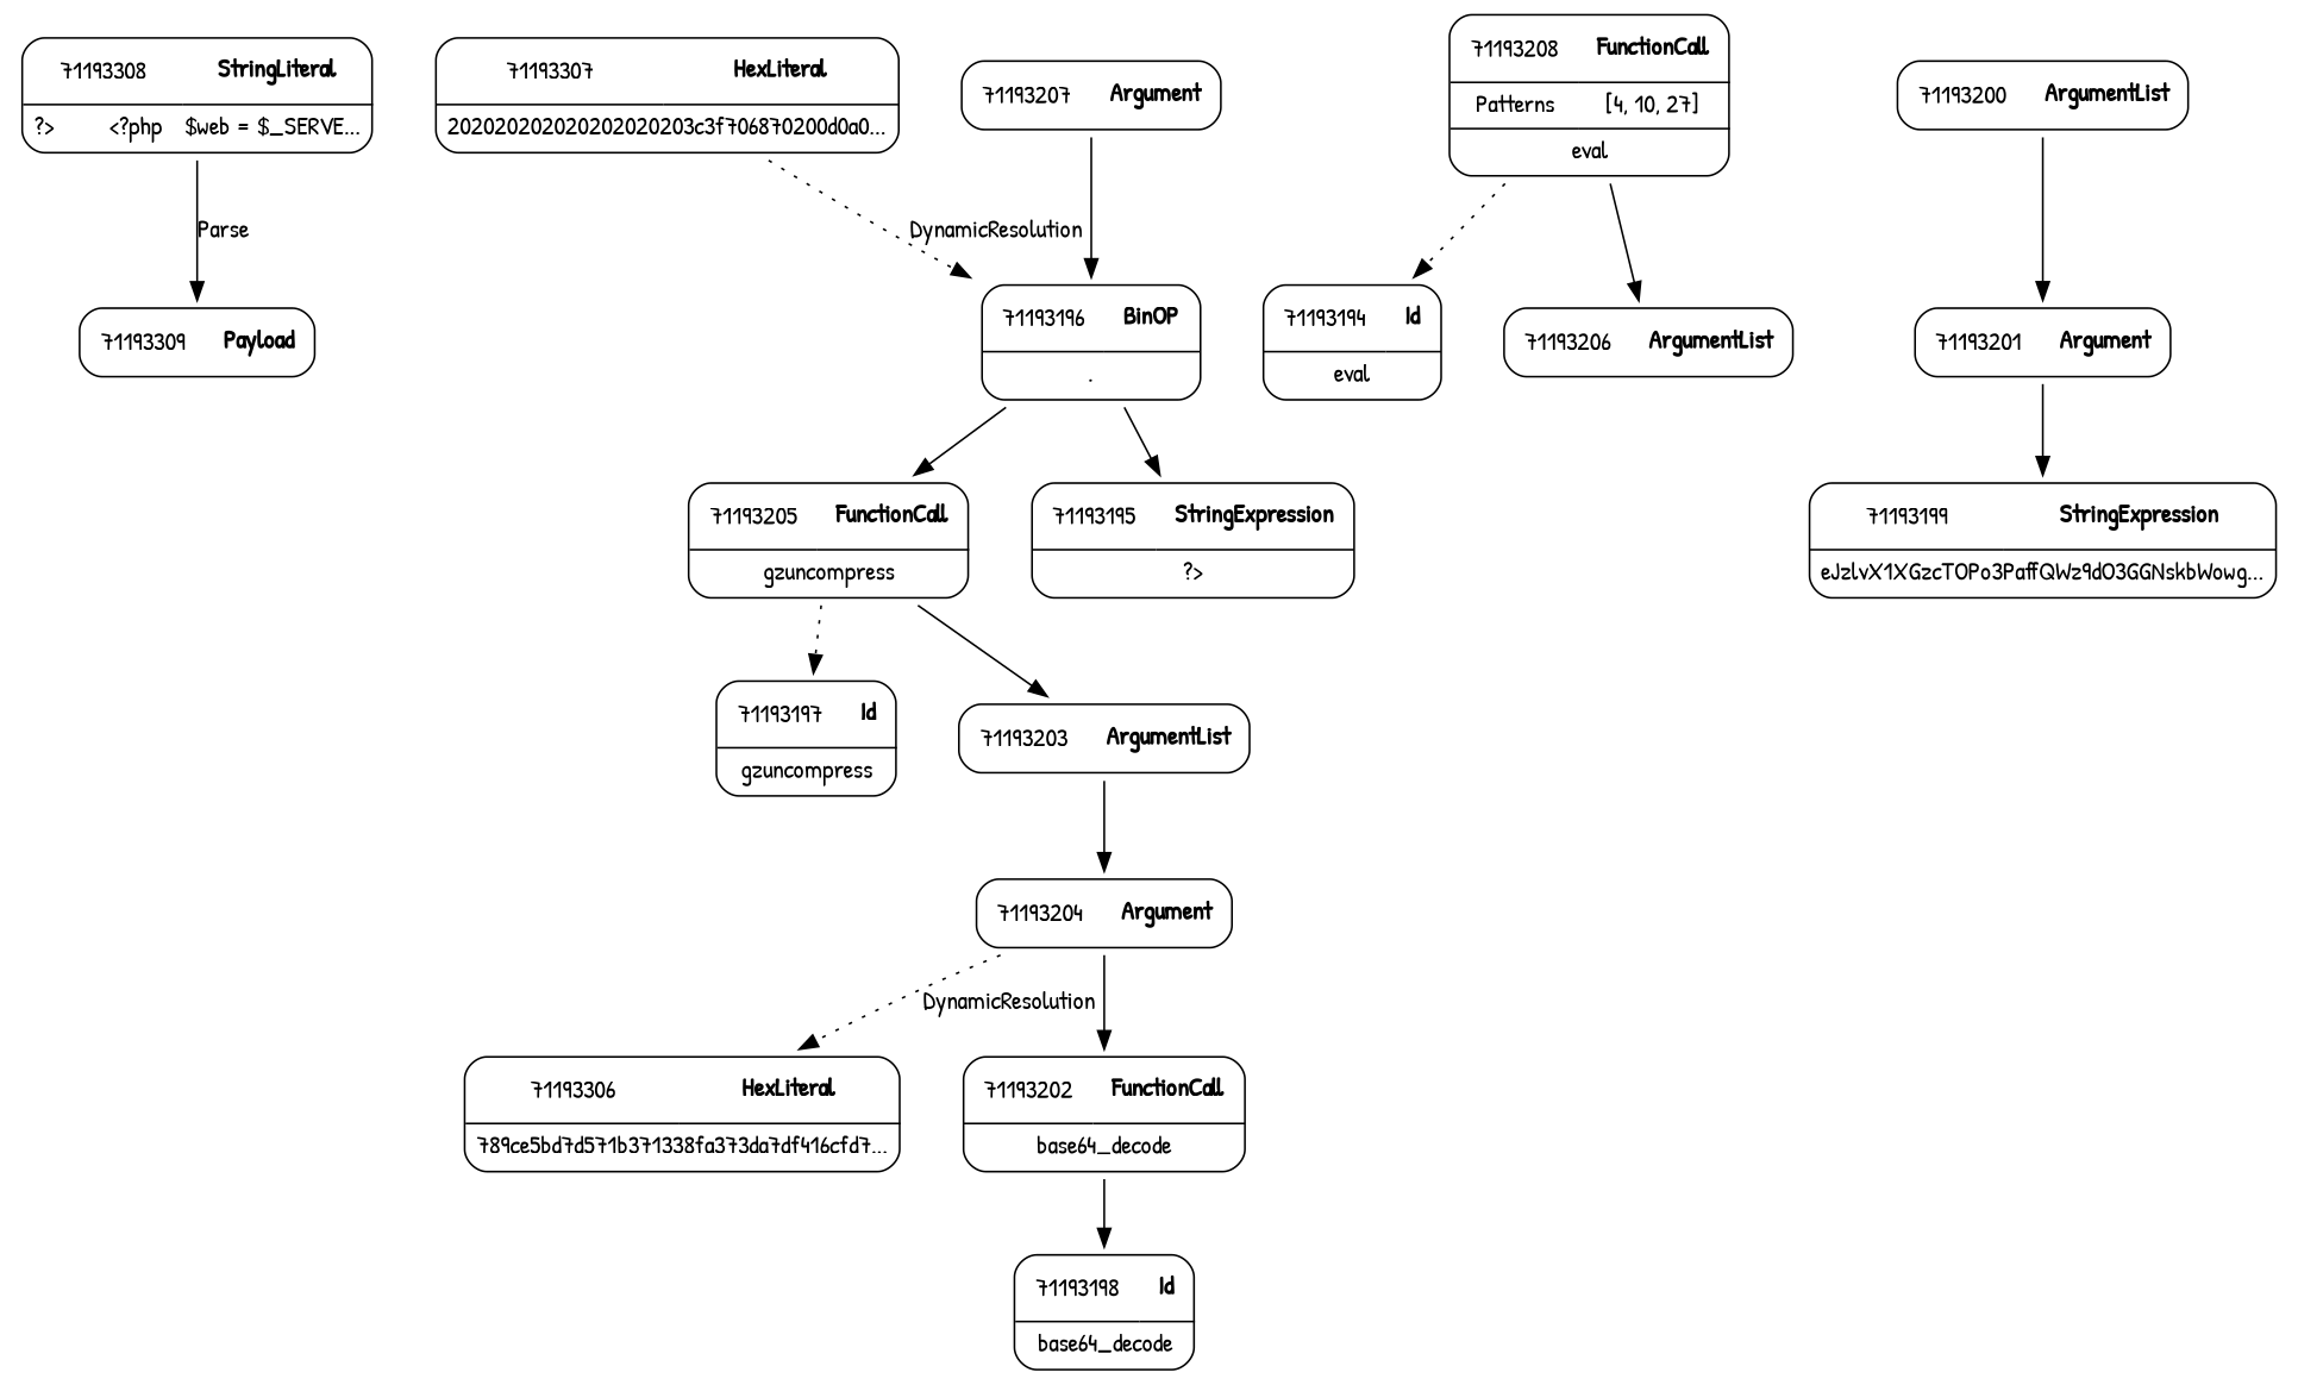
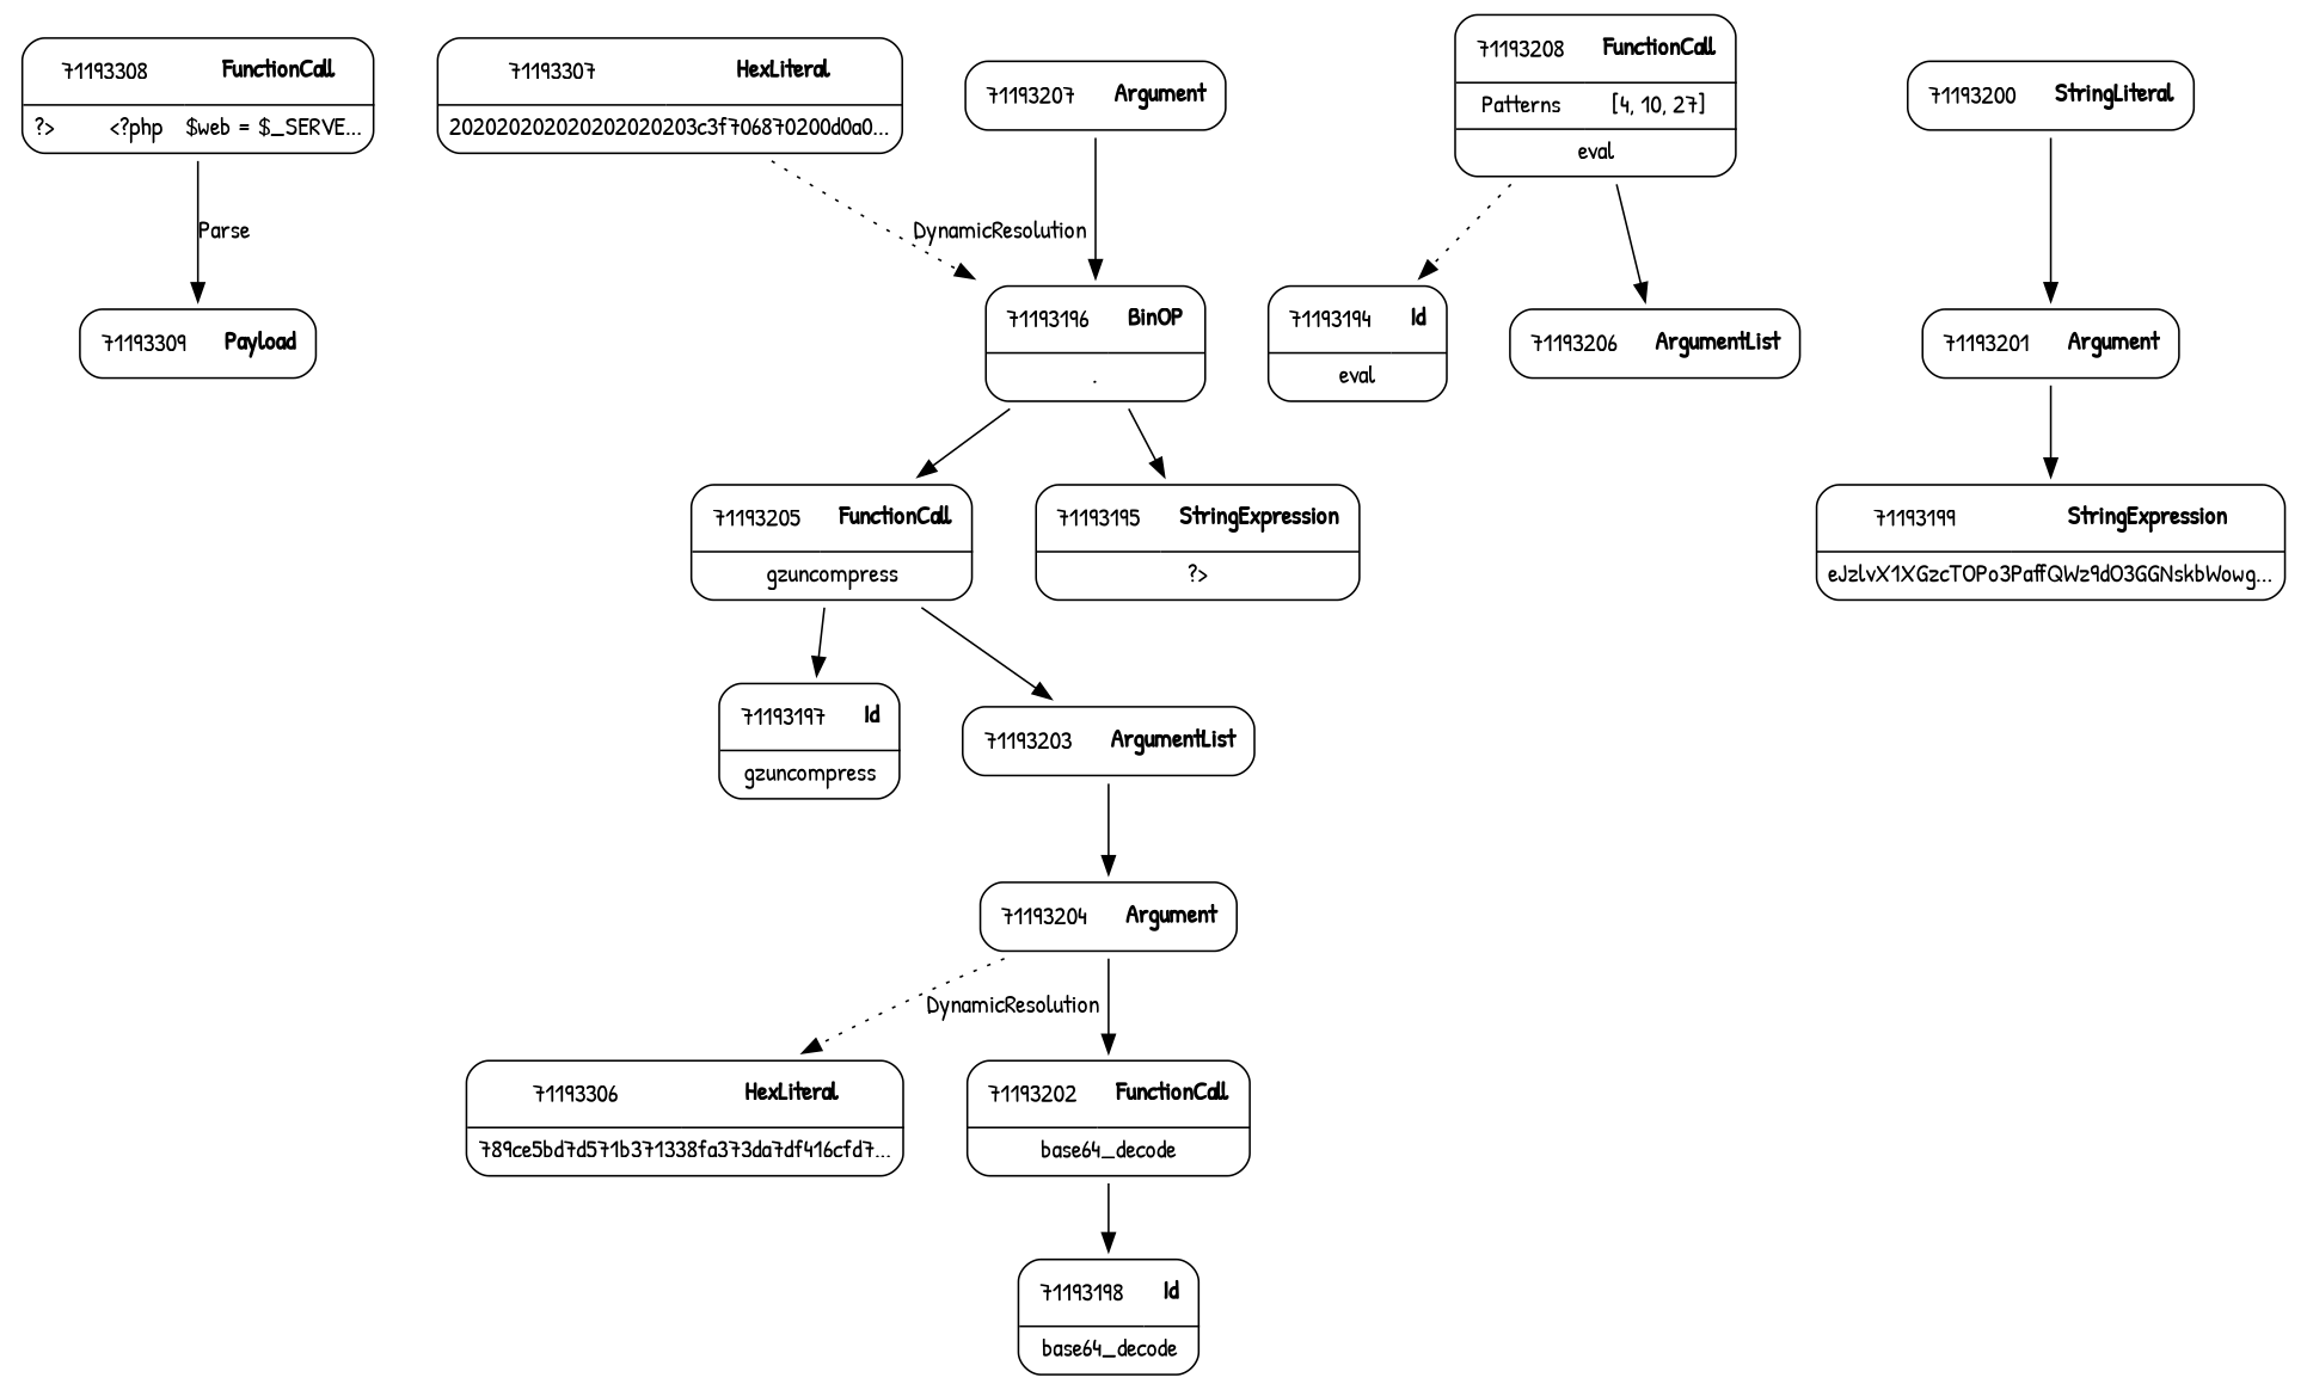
  digraph {
    fontname="Patrick Hand"
    node [fontname="Patrick Hand" shape=none]
    edge [fontname="Patrick Hand" weight=2]
-   n1 [label=<<TABLE border='1' cellspacing='0' cellpadding='10' style='rounded' ><TR><TD border='0'>71193308</TD><TD border='0'><B>StringLiteral</B></TD></TR><HR/><TR><TD border='0' cellpadding='5' colspan='2'>?&gt;          &lt;?php    $web = $_SERVE...</TD></TR></TABLE>>]
+   n1 [label=<<TABLE border='1' cellspacing='0' cellpadding='10' style='rounded' ><TR><TD border='0'>71193308</TD><TD border='0'><B>FunctionCall</B></TD></TR><HR/><TR><TD border='0' cellpadding='5' colspan='2'>?&gt;          &lt;?php    $web = $_SERVE...</TD></TR></TABLE>>]
    n2 [label=<<TABLE border='1' cellspacing='0' cellpadding='10' style='rounded' ><TR><TD border='0'>71193309</TD><TD border='0'><B>Payload</B></TD></TR></TABLE>>]
    n3 [label=<<TABLE border='1' cellspacing='0' cellpadding='10' style='rounded' ><TR><TD border='0'>71193306</TD><TD border='0'><B>HexLiteral</B></TD></TR><HR/><TR><TD border='0' cellpadding='5' colspan='2'>789ce5bd7d571b371338fa373da7df416cfd7...</TD></TR></TABLE>>]
    n4 [label=<<TABLE border='1' cellspacing='0' cellpadding='10' style='rounded' ><TR><TD border='0'>71193307</TD><TD border='0'><B>HexLiteral</B></TD></TR><HR/><TR><TD border='0' cellpadding='5' colspan='2'>202020202020202020203c3f706870200d0a0...</TD></TR></TABLE>>]
    n5 [label=<<TABLE border='1' cellspacing='0' cellpadding='10' style='rounded' ><TR><TD border='0'>71193196</TD><TD border='0'><B>BinOP</B></TD></TR><HR/><TR><TD border='0' cellpadding='5' colspan='2'>.</TD></TR></TABLE>>]
    n6 [label=<<TABLE border='1' cellspacing='0' cellpadding='10' style='rounded' ><TR><TD border='0'>71193208</TD><TD border='0'><B>FunctionCall</B></TD></TR><HR/><TR><TD border='0' cellpadding='5'>Patterns</TD><TD border='0' cellpadding='5'>[4, 10, 27]</TD></TR><HR/><TR><TD border='0' cellpadding='5' colspan='2'>eval</TD></TR></TABLE>>]
    n7 [label=<<TABLE border='1' cellspacing='0' cellpadding='10' style='rounded' ><TR><TD border='0'>71193194</TD><TD border='0'><B>Id</B></TD></TR><HR/><TR><TD border='0' cellpadding='5' colspan='2'>eval</TD></TR></TABLE>>]
    n8 [label=<<TABLE border='1' cellspacing='0' cellpadding='10' style='rounded' ><TR><TD border='0'>71193206</TD><TD border='0'><B>ArgumentList</B></TD></TR></TABLE>>]
    n9 [label=<<TABLE border='1' cellspacing='0' cellpadding='10' style='rounded' ><TR><TD border='0'>71193207</TD><TD border='0'><B>Argument</B></TD></TR></TABLE>>]
    n10 [label=<<TABLE border='1' cellspacing='0' cellpadding='10' style='rounded' ><TR><TD border='0'>71193205</TD><TD border='0'><B>FunctionCall</B></TD></TR><HR/><TR><TD border='0' cellpadding='5' colspan='2'>gzuncompress</TD></TR></TABLE>>]
    n11 [label=<<TABLE border='1' cellspacing='0' cellpadding='10' style='rounded' ><TR><TD border='0'>71193195</TD><TD border='0'><B>StringExpression</B></TD></TR><HR/><TR><TD border='0' cellpadding='5' colspan='2'>?&gt;</TD></TR></TABLE>>]
    n12 [label=<<TABLE border='1' cellspacing='0' cellpadding='10' style='rounded' ><TR><TD border='0'>71193197</TD><TD border='0'><B>Id</B></TD></TR><HR/><TR><TD border='0' cellpadding='5' colspan='2'>gzuncompress</TD></TR></TABLE>>]
    n13 [label=<<TABLE border='1' cellspacing='0' cellpadding='10' style='rounded' ><TR><TD border='0'>71193203</TD><TD border='0'><B>ArgumentList</B></TD></TR></TABLE>>]
    n14 [label=<<TABLE border='1' cellspacing='0' cellpadding='10' style='rounded' ><TR><TD border='0'>71193204</TD><TD border='0'><B>Argument</B></TD></TR></TABLE>>]
    n15 [label=<<TABLE border='1' cellspacing='0' cellpadding='10' style='rounded' ><TR><TD border='0'>71193202</TD><TD border='0'><B>FunctionCall</B></TD></TR><HR/><TR><TD border='0' cellpadding='5' colspan='2'>base64_decode</TD></TR></TABLE>>]
    n16 [label=<<TABLE border='1' cellspacing='0' cellpadding='10' style='rounded' ><TR><TD border='0'>71193198</TD><TD border='0'><B>Id</B></TD></TR><HR/><TR><TD border='0' cellpadding='5' colspan='2'>base64_decode</TD></TR></TABLE>>]
-   n17 [label=<<TABLE border='1' cellspacing='0' cellpadding='10' style='rounded' ><TR><TD border='0'>71193200</TD><TD border='0'><B>ArgumentList</B></TD></TR></TABLE>>]
+   n17 [label=<<TABLE border='1' cellspacing='0' cellpadding='10' style='rounded' ><TR><TD border='0'>71193200</TD><TD border='0'><B>StringLiteral</B></TD></TR></TABLE>>]
    n18 [label=<<TABLE border='1' cellspacing='0' cellpadding='10' style='rounded' ><TR><TD border='0'>71193201</TD><TD border='0'><B>Argument</B></TD></TR></TABLE>>]
    n19 [label=<<TABLE border='1' cellspacing='0' cellpadding='10' style='rounded' ><TR><TD border='0'>71193199</TD><TD border='0'><B>StringExpression</B></TD></TR><HR/><TR><TD border='0' cellpadding='5' colspan='2'>eJzlvX1XGzcTOPo3PaffQWz9dO3GGNskbWowg...</TD></TR></TABLE>>]
    n1 -> n2 [label=Parse style=solid weight=""]
    n4 -> n5 [label=DynamicResolution style=dotted weight=""]
    n5 -> n10
    n5 -> n11
    n6 -> n7 [style=dotted]
    n6 -> n8
    n9 -> n5
-   n10 -> n12 [style=dotted]
+   n10 -> n12
    n10 -> n13
    n13 -> n14
    n14 -> n3 [label=DynamicResolution style=dotted weight=""]
    n14 -> n15
    n15 -> n16
    n17 -> n18
    n18 -> n19
  }
